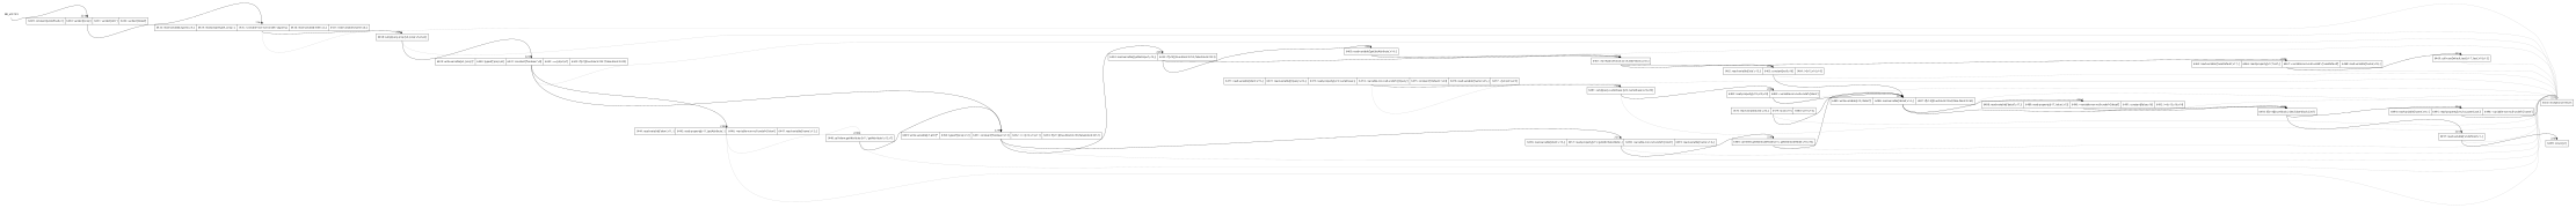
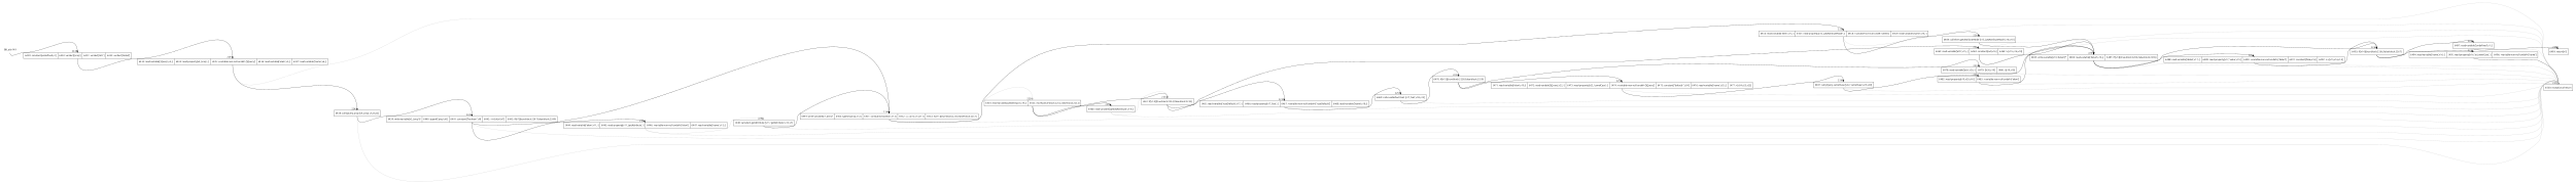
  digraph {
    fontname=Ubuntu
    rankdir=LR
    node [fontname=Ubuntu shape=record]
    edge [fontname=Ubuntu headport=n tailport=s]
    n1 [label=BB_attr149 shape=none]
    n2 [label="{6429: constant[undefined,v1]|6430: vardecl['prop']|6431: vardecl['attr']|6432: vardecl['detail']}"]
    n3 [label="{6433: read-variable['jQuery',v4,-]|6434: read-property[v4,'prop',-]|6435: \<variable-non-null-undef\>['jQuery']|6436: read-variable['elem',v5,-]|6437: read-variable['name',v6,-]}"]
    n4 [label="{6438: call-jQuery.prop [v4,'prop',v5,v6,v2]}"]
    n5 [label="{6500: exceptional-return}"]
    n6 [label="{6439: write-variable[v2,'prop']*|6440: typeof['prop',v8]|6441: constant[\"boolean\",v9]|6442: ===[v8,v9,v7]|6443: if[v7](true-block:2247,false-block:2249)}"]
    n7 [label="{6449: write-variable[v7,'attr']*|6450: typeof['prop',v12]|6451: constant[\"boolean\",v13]|6452: ===[v12,v13,v11]|6453: if[v11](true-block:2250,false-block:2251)}"]
    n8 [label="{6444: read-variable['elem',v11,-]|6445: read-property[v11,'getAttribute',-]|6446: \<variable-non-null-undef\>['elem']|6447: read-variable['name',v12,-]}"]
    n9 [label="{6454: read-variable['getSetInput',v14,-]|6455: if[v14](true-block:2252,false-block:2253)}"]
    n10 [label="{6456: read-variable['elem',v15,-]|6457: read-property[v15,'getAttributeNode',-]|6458: \<variable-non-null-undef\>['elem']|6459: read-variable['name',v16,-]}"]
    n11 [label="{6448: call-elem.getAttribute [v11,'getAttribute',v12,v7]}"]
    n12 [label="{6461: if[v14](true-block:2254,false-block:2255)}"]
    n13 [label="{6460: read-variable['getSetAttribute',v14,-]}"]
    n14 [label="{6484: call-elem.getAttributeNode [v15,'getAttributeNode',v16,v10]}"]
    n15 [label="{6462: read-variable['attr',v15,-]|6463: constant[null,v16]|6464: !=[v15,v16,v10]}"]
    n16 [label="{6465: read-variable['ruseDefault',v17,-]|6466: read-property[v17,'test',-]|6467: \<variable-non-null-undef\>['ruseDefault']|6468: read-variable['name',v18,-]}"]
    n17 [label="{6485: write-variable[v10,'detail']*|6486: read-variable['detail',v14,-]|6487: if[v14](true-block:2264,false-block:2265)}"]
    n18 [label="{6469: call-ruseDefault.test [v17,'test',v18,v15]}"]
    n19 [label="{6493: if[v14](true-block:2266,false-block:2267)}"]
    n20 [label="{6488: read-variable['detail',v17,-]|6489: read-property[v17,'value',v15]|6490: \<variable-non-null-undef\>['detail']|6491: constant[false,v16]|6492: !==[v15,v16,v14]}"]
+   n21 [label="{6470: if[v15](true-block:2258,false-block:2259)}"]
    n22 [label="{6494: read-variable['name',v16,-]|6495: read-property[v16,'toLowerCase',-]|6496: \<variable-non-null-undef\>['name']}"]
    n23 [label="{6497: read-variable['undefined',v1,-]}"]
    n24 [label="{6471: read-variable['elem',v19,-]|6472: read-variable['jQuery',v22,-]|6473: read-property[v22,'camelCase',-]|6474: \<variable-non-null-undef\>['jQuery']|6475: constant[\"default-\",v24]|6476: read-variable['name',v25,-]|6477: +[v24,v25,v23]}"]
    n25 [label="{6478: read-variable['attr',v20,-]|6479: ![v20,v19]|6480: ![v19,v10]}"]
    n26 [label="{6481: call-jQuery.camelCase [v22,'camelCase',v23,v20]}"]
    n27 [label="{6482: read-property[v19,v20,v10]|6483: \<variable-non-null-undef\>['elem']}"]
    n28 [label="{6499: return[v1]}"]
    n1 -> n2 [headlabel="    2243"]
    n2 -> n3 [headlabel="      2244"]
    n3 -> n4 [headlabel="      2245"]
    n3 -> n5 [color=gray headlabel="      2270"]
    n4 -> n5 [color=gray]
    n4 -> n6 [headlabel="      2246"]
    n6 -> n5 [color=gray]
    n6 -> n7 [headlabel="      2249"]
    n6 -> n8 [headlabel="      2247"]
    n7 -> n5 [color=gray]
-   n7 -> n9 [headlabel="      2250"]
+   n7 -> n9 [headlabel="      2250" color=gray]
    n7 -> n10 [headlabel="      2251"]
    n8 -> n5 [color=gray]
    n8 -> n11 [color=gray headlabel="      2248"]
    n9 -> n12 [headlabel="      2253"]
    n9 -> n13 [headlabel="      2252"]
    n10 -> n5 [color=gray]
    n10 -> n14 [headlabel="      2262"]
    n11 -> n5 [color=gray]
    n11 -> n7
    n12 -> n15 [headlabel="      2254"]
    n12 -> n16 [headlabel="      2255"]
    n13 -> n5 [color=gray]
-   n13 -> n12
+   n13 -> n12 [color=gray]
    n14 -> n5 [color=gray]
    n14 -> n17
    n15 -> n5 [color=gray]
    n15 -> n17 [headlabel="      2263"]
    n16 -> n5 [color=gray]
    n16 -> n18 [headlabel="      2256"]
    n17 -> n5 [color=gray]
    n17 -> n19 [headlabel="      2265"]
    n17 -> n20 [headlabel="      2264"]
    n18 -> n5 [color=gray]
+   n18 -> n21 [headlabel="      2257"]
    n19 -> n22 [headlabel="      2266"]
    n19 -> n23 [headlabel="      2267"]
    n20 -> n5 [color=gray]
    n20 -> n19
+   n21 -> n24 [headlabel="      2258"]
+   n21 -> n25 [headlabel="      2259"]
    n22 -> n5 [color=black]
    n23 -> n5 [color=gray]
    n23 -> n28 [headlabel="      2269"]
    n24 -> n5 [color=gray]
    n24 -> n26 [headlabel="      2260"]
    n25 -> n5 [color=gray]
    n25 -> n17
    n26 -> n5 [color=gray]
    n26 -> n27 [headlabel="      2261"]
    n27 -> n5 [color=gray]
    n27 -> n17
  }
